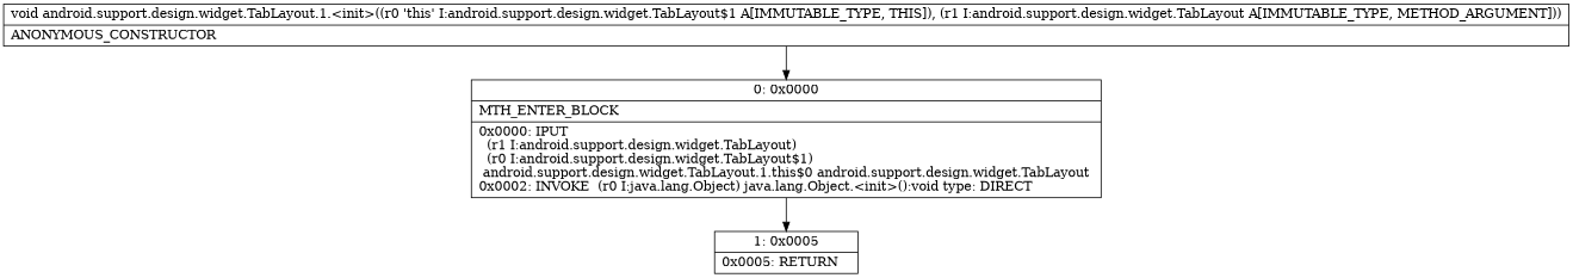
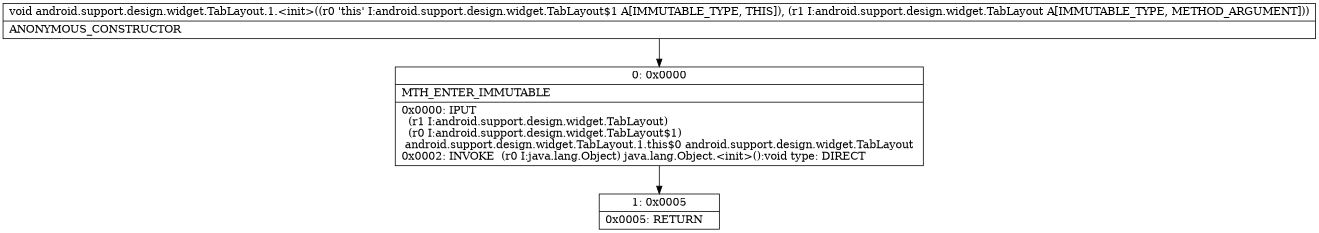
  digraph {
    node [shape=record]
-   n1 [label="{0\:\ 0x0000|MTH_ENTER_BLOCK\l|0x0000: IPUT  \l  (r1 I:android.support.design.widget.TabLayout)\l  (r0 I:android.support.design.widget.TabLayout$1)\l android.support.design.widget.TabLayout.1.this$0 android.support.design.widget.TabLayout \l0x0002: INVOKE  (r0 I:java.lang.Object) java.lang.Object.\<init\>():void type: DIRECT \l}"]
+   n1 [label="{0\:\ 0x0000|MTH_ENTER_IMMUTABLE\l|0x0000: IPUT  \l  (r1 I:android.support.design.widget.TabLayout)\l  (r0 I:android.support.design.widget.TabLayout$1)\l android.support.design.widget.TabLayout.1.this$0 android.support.design.widget.TabLayout \l0x0002: INVOKE  (r0 I:java.lang.Object) java.lang.Object.\<init\>():void type: DIRECT \l}"]
    n2 [label="{1\:\ 0x0005|0x0005: RETURN   \l}"]
    n3 [label="{void android.support.design.widget.TabLayout.1.\<init\>((r0 'this' I:android.support.design.widget.TabLayout$1 A[IMMUTABLE_TYPE, THIS]), (r1 I:android.support.design.widget.TabLayout A[IMMUTABLE_TYPE, METHOD_ARGUMENT]))  | ANONYMOUS_CONSTRUCTOR\l}"]
    n1 -> n2
    n3 -> n1
  }
